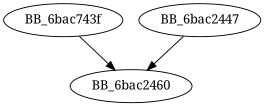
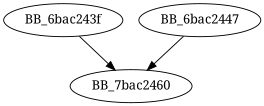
  digraph {
    fontname="Noto Serif"
    node [fontname="Noto Serif"]
    edge [fontname="Noto Serif"]
-   BB_6bac243f [label=BB_6bac743f]
-   BB_6bac2460
+   BB_6bac243f
+   BB_6bac2460 [label=BB_7bac2460]
    BB_6bac2447
    BB_6bac243f -> BB_6bac2460
    BB_6bac2447 -> BB_6bac2460
  }
